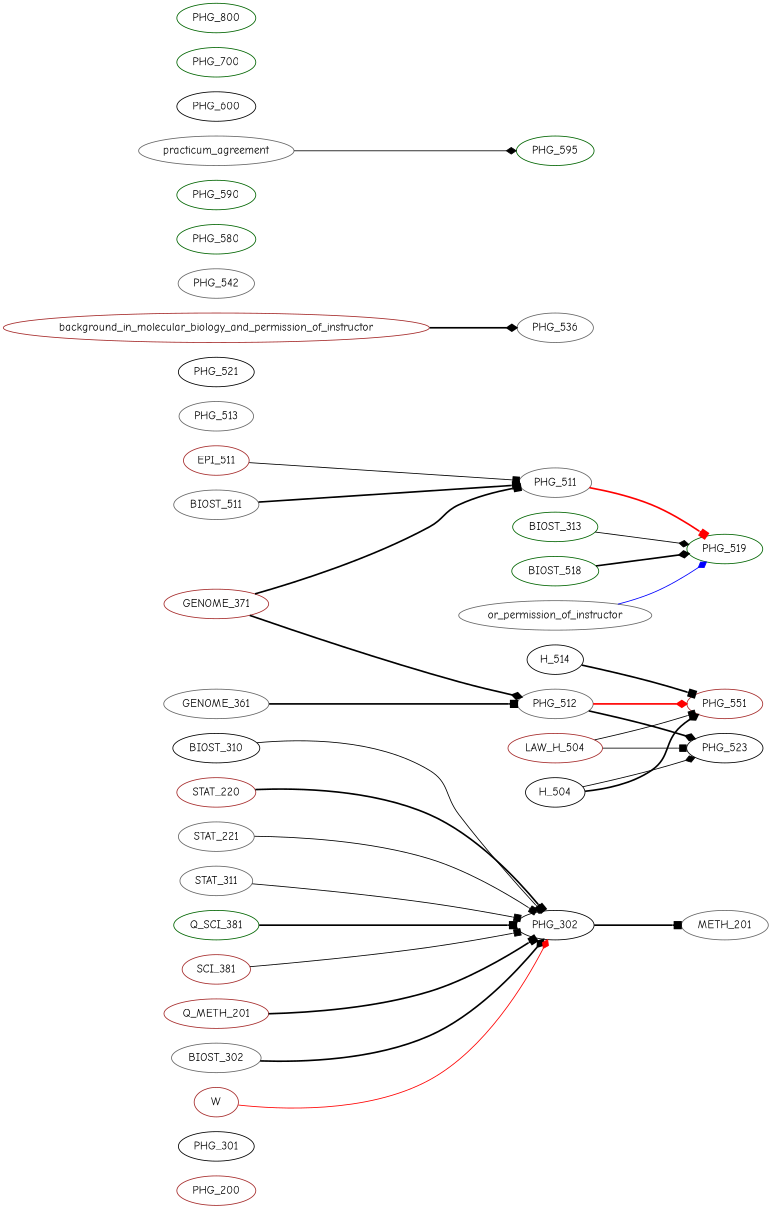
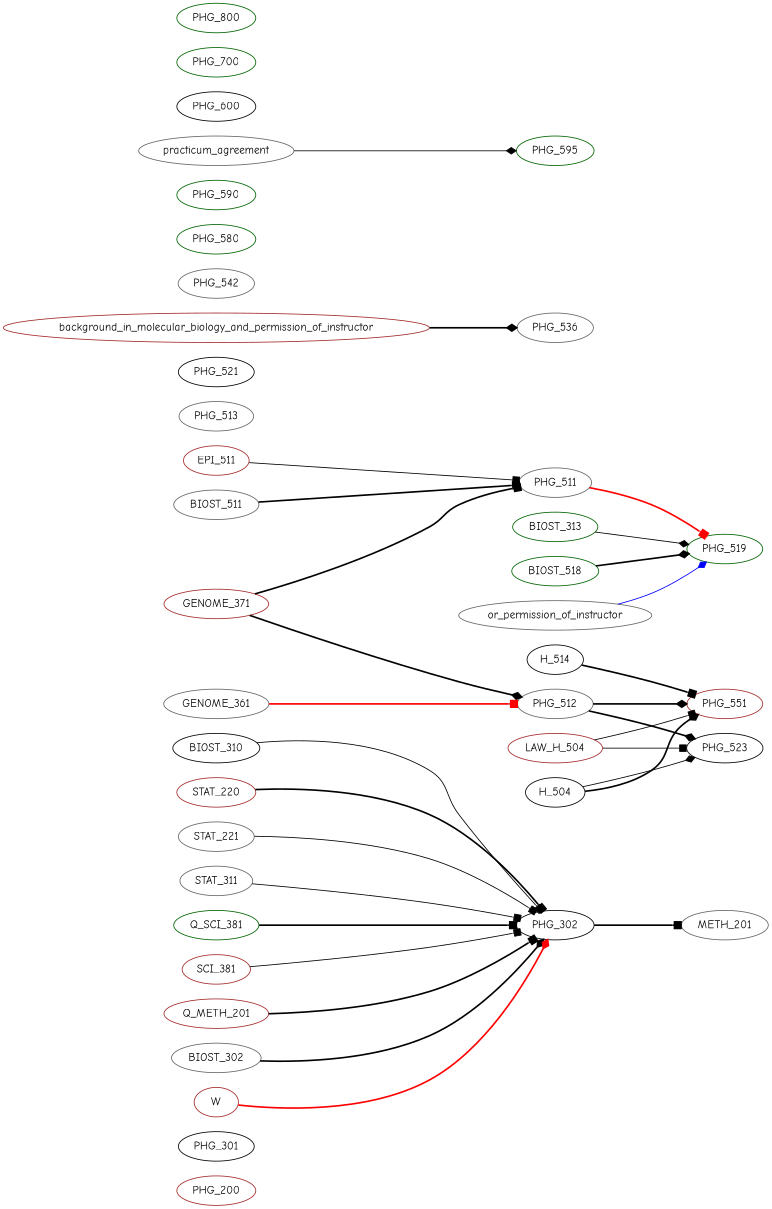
  digraph {
    fontname="Comic Neue"
    rankdir=LR
    node [color=gray40 fontname="Comic Neue"]
    edge [arrowhead=box color=black fontname="Comic Neue" style=bold]
    PHG_200 [color=brown]
    PHG_301 [color=black]
    BIOST_310 [color=black]
    PHG_302 [color=black]
    METH_201
    STAT_220 [color=brown]
    STAT_221
    STAT_311
    Q_SCI_381 [color=darkgreen]
    SCI_381 [color=brown]
    Q_METH_201 [color=brown]
    BIOST_302
    W [color=brown]
    EPI_511 [color=brown]
    PHG_511
    PHG_519 [color=darkgreen]
    BIOST_511
    GENOME_371 [color=brown]
    PHG_512
    PHG_551 [color=brown]
    PHG_523 [color=black]
    GENOME_361
    PHG_513
    n24 [color=darkgreen label=BIOST_313]
    BIOST_518 [color=darkgreen]
    or_permission_of_instructor
    PHG_521 [color=black]
    LAW_H_504 [color=brown]
    H_504 [color=black]
    H_514 [color=black]
    background_in_molecular_biology_and_permission_of_instructor [color=brown]
    PHG_536
    PHG_542
    PHG_580 [color=darkgreen]
    PHG_590 [color=darkgreen]
    PHG_595 [color=darkgreen]
    practicum_agreement
    PHG_600 [color=black]
    PHG_700 [color=darkgreen]
    PHG_800 [color=darkgreen]
    BIOST_310 -> PHG_302 [style=solid]
    PHG_302 -> METH_201
    STAT_220 -> PHG_302
    STAT_221 -> PHG_302 [style=solid]
    STAT_311 -> PHG_302 [style=solid]
    Q_SCI_381 -> PHG_302
    SCI_381 -> PHG_302 [style=solid]
    Q_METH_201 -> PHG_302
    BIOST_302 -> PHG_302 [arrowhead=diamond]
-   W -> PHG_302 [arrowhead=diamond color=red style=solid]
+   W -> PHG_302 [arrowhead=diamond color=red]
    EPI_511 -> PHG_511 [style=solid]
    PHG_511 -> PHG_519 [color=red]
    BIOST_511 -> PHG_511
    GENOME_371 -> PHG_511
    GENOME_371 -> PHG_512 [arrowhead=diamond]
-   PHG_512 -> PHG_551 [arrowhead=diamond color=red]
+   PHG_512 -> PHG_551 [arrowhead=diamond]
    PHG_512 -> PHG_523 [arrowhead=diamond]
-   GENOME_361 -> PHG_512
+   GENOME_361 -> PHG_512 [color=red]
    n24 -> PHG_519 [arrowhead=diamond style=solid]
    BIOST_518 -> PHG_519 [arrowhead=diamond]
    or_permission_of_instructor -> PHG_519 [arrowhead=diamond color=blue style=solid]
    LAW_H_504 -> PHG_551 [style=solid]
    LAW_H_504 -> PHG_523 [style=solid]
    H_504 -> PHG_551 [arrowhead=diamond]
    H_504 -> PHG_523 [arrowhead=diamond style=solid]
    H_514 -> PHG_551
    background_in_molecular_biology_and_permission_of_instructor -> PHG_536 [arrowhead=diamond]
    practicum_agreement -> PHG_595 [arrowhead=diamond style=solid]
  }
